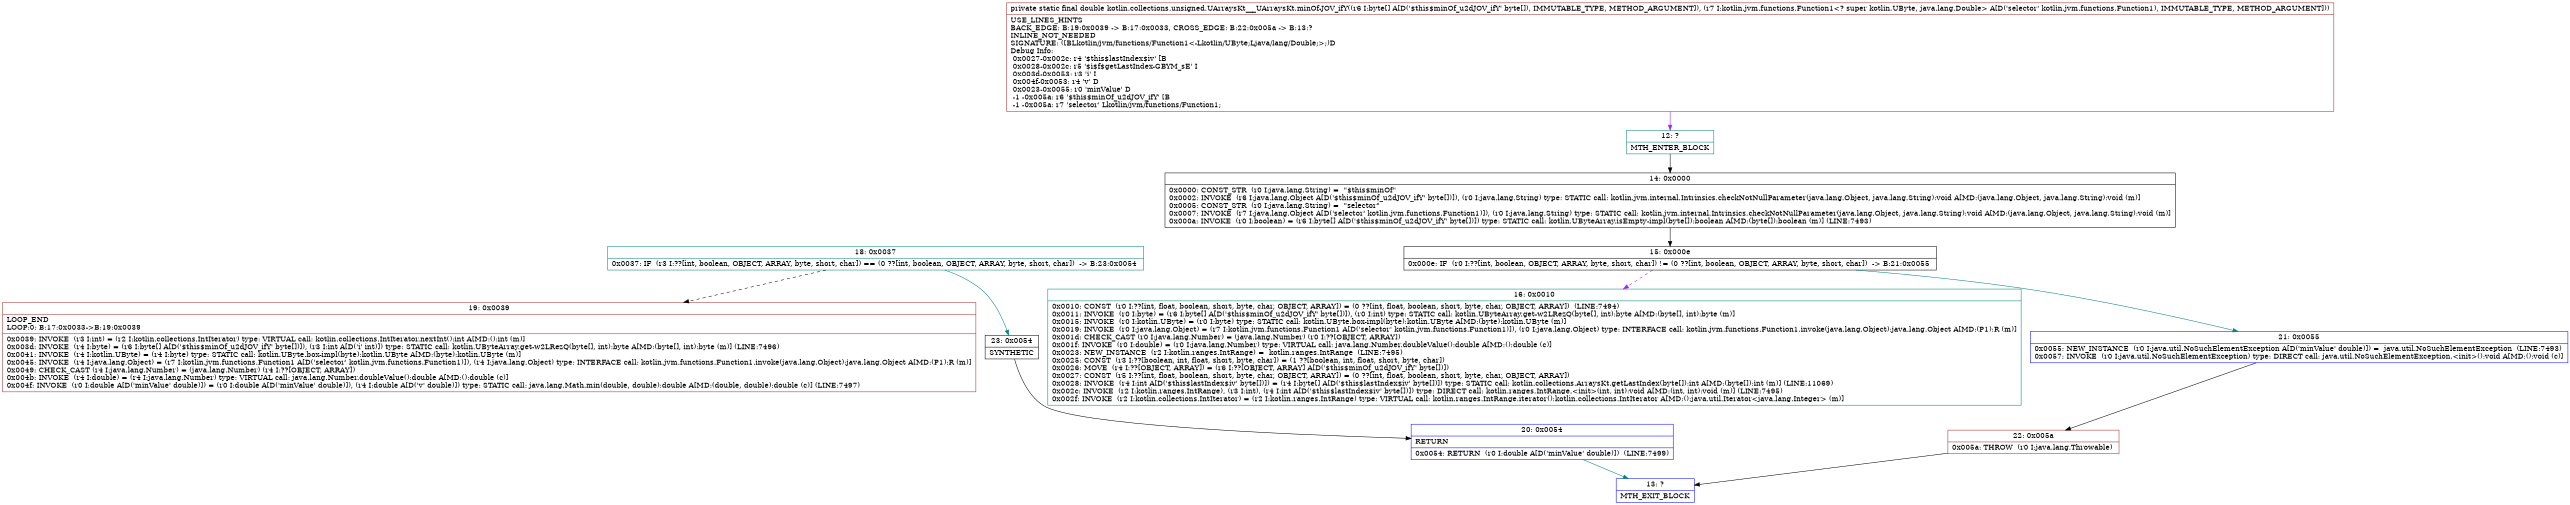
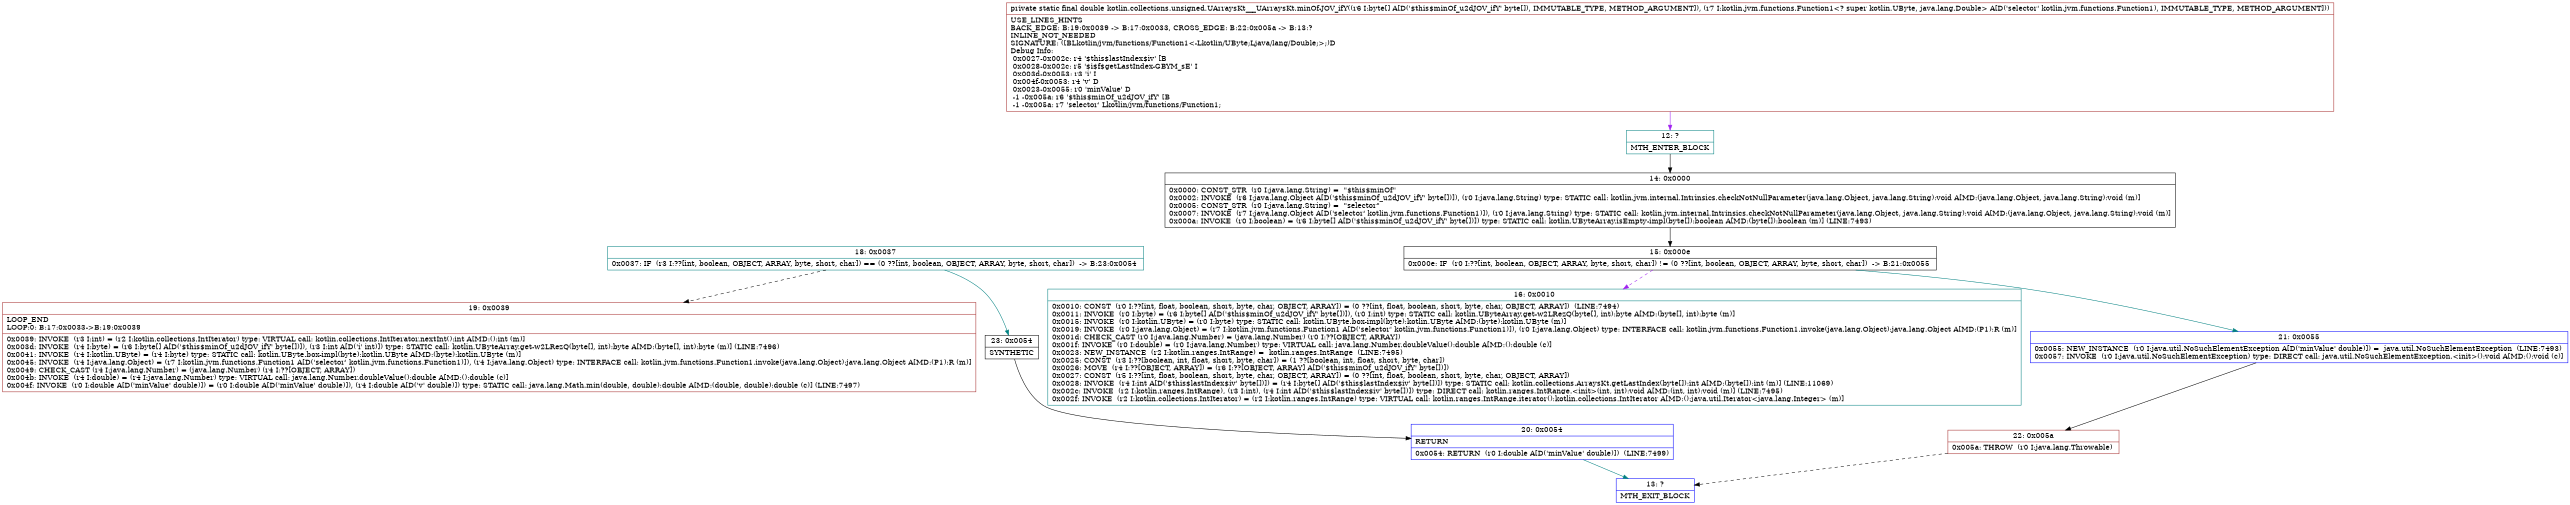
  digraph {
    node [color=teal shape=record]
    edge [color=black]
    n1 [label="{12\:\ ?|MTH_ENTER_BLOCK\l}"]
    n2 [color=black label="{14\:\ 0x0000|0x0000: CONST_STR  (r0 I:java.lang.String) =  \"$this$minOf\" \l0x0002: INVOKE  (r6 I:java.lang.Object A[D('$this$minOf_u2dJOV_ifY' byte[])]), (r0 I:java.lang.String) type: STATIC call: kotlin.jvm.internal.Intrinsics.checkNotNullParameter(java.lang.Object, java.lang.String):void A[MD:(java.lang.Object, java.lang.String):void (m)]\l0x0005: CONST_STR  (r0 I:java.lang.String) =  \"selector\" \l0x0007: INVOKE  (r7 I:java.lang.Object A[D('selector' kotlin.jvm.functions.Function1)]), (r0 I:java.lang.String) type: STATIC call: kotlin.jvm.internal.Intrinsics.checkNotNullParameter(java.lang.Object, java.lang.String):void A[MD:(java.lang.Object, java.lang.String):void (m)]\l0x000a: INVOKE  (r0 I:boolean) = (r6 I:byte[] A[D('$this$minOf_u2dJOV_ifY' byte[])]) type: STATIC call: kotlin.UByteArray.isEmpty\-impl(byte[]):boolean A[MD:(byte[]):boolean (m)] (LINE:7493)\l}"]
    n3 [color=black label="{15\:\ 0x000e|0x000e: IF  (r0 I:??[int, boolean, OBJECT, ARRAY, byte, short, char]) != (0 ??[int, boolean, OBJECT, ARRAY, byte, short, char])  \-\> B:21:0x0055 \l}"]
    n4 [label="{16\:\ 0x0010|0x0010: CONST  (r0 I:??[int, float, boolean, short, byte, char, OBJECT, ARRAY]) = (0 ??[int, float, boolean, short, byte, char, OBJECT, ARRAY])  (LINE:7494)\l0x0011: INVOKE  (r0 I:byte) = (r6 I:byte[] A[D('$this$minOf_u2dJOV_ifY' byte[])]), (r0 I:int) type: STATIC call: kotlin.UByteArray.get\-w2LRezQ(byte[], int):byte A[MD:(byte[], int):byte (m)]\l0x0015: INVOKE  (r0 I:kotlin.UByte) = (r0 I:byte) type: STATIC call: kotlin.UByte.box\-impl(byte):kotlin.UByte A[MD:(byte):kotlin.UByte (m)]\l0x0019: INVOKE  (r0 I:java.lang.Object) = (r7 I:kotlin.jvm.functions.Function1 A[D('selector' kotlin.jvm.functions.Function1)]), (r0 I:java.lang.Object) type: INTERFACE call: kotlin.jvm.functions.Function1.invoke(java.lang.Object):java.lang.Object A[MD:(P1):R (m)]\l0x001d: CHECK_CAST (r0 I:java.lang.Number) = (java.lang.Number) (r0 I:??[OBJECT, ARRAY]) \l0x001f: INVOKE  (r0 I:double) = (r0 I:java.lang.Number) type: VIRTUAL call: java.lang.Number.doubleValue():double A[MD:():double (c)]\l0x0023: NEW_INSTANCE  (r2 I:kotlin.ranges.IntRange) =  kotlin.ranges.IntRange  (LINE:7495)\l0x0025: CONST  (r3 I:??[boolean, int, float, short, byte, char]) = (1 ??[boolean, int, float, short, byte, char]) \l0x0026: MOVE  (r4 I:??[OBJECT, ARRAY]) = (r6 I:??[OBJECT, ARRAY] A[D('$this$minOf_u2dJOV_ifY' byte[])]) \l0x0027: CONST  (r5 I:??[int, float, boolean, short, byte, char, OBJECT, ARRAY]) = (0 ??[int, float, boolean, short, byte, char, OBJECT, ARRAY]) \l0x0028: INVOKE  (r4 I:int A[D('$this$lastIndex$iv' byte[])]) = (r4 I:byte[] A[D('$this$lastIndex$iv' byte[])]) type: STATIC call: kotlin.collections.ArraysKt.getLastIndex(byte[]):int A[MD:(byte[]):int (m)] (LINE:11069)\l0x002c: INVOKE  (r2 I:kotlin.ranges.IntRange), (r3 I:int), (r4 I:int A[D('$this$lastIndex$iv' byte[])]) type: DIRECT call: kotlin.ranges.IntRange.\<init\>(int, int):void A[MD:(int, int):void (m)] (LINE:7495)\l0x002f: INVOKE  (r2 I:kotlin.collections.IntIterator) = (r2 I:kotlin.ranges.IntRange) type: VIRTUAL call: kotlin.ranges.IntRange.iterator():kotlin.collections.IntIterator A[MD:():java.util.Iterator\<java.lang.Integer\> (m)]\l}"]
    n5 [color=blue label="{21\:\ 0x0055|0x0055: NEW_INSTANCE  (r0 I:java.util.NoSuchElementException A[D('minValue' double)]) =  java.util.NoSuchElementException  (LINE:7493)\l0x0057: INVOKE  (r0 I:java.util.NoSuchElementException) type: DIRECT call: java.util.NoSuchElementException.\<init\>():void A[MD:():void (c)]\l}"]
    n6 [color=brown label="{22\:\ 0x005a|0x005a: THROW  (r0 I:java.lang.Throwable) \l}"]
    n7 [label="{18\:\ 0x0037|0x0037: IF  (r3 I:??[int, boolean, OBJECT, ARRAY, byte, short, char]) == (0 ??[int, boolean, OBJECT, ARRAY, byte, short, char])  \-\> B:23:0x0054 \l}"]
    n8 [color=brown label="{19\:\ 0x0039|LOOP_END\lLOOP:0: B:17:0x0033\-\>B:19:0x0039\l|0x0039: INVOKE  (r3 I:int) = (r2 I:kotlin.collections.IntIterator) type: VIRTUAL call: kotlin.collections.IntIterator.nextInt():int A[MD:():int (m)]\l0x003d: INVOKE  (r4 I:byte) = (r6 I:byte[] A[D('$this$minOf_u2dJOV_ifY' byte[])]), (r3 I:int A[D('i' int)]) type: STATIC call: kotlin.UByteArray.get\-w2LRezQ(byte[], int):byte A[MD:(byte[], int):byte (m)] (LINE:7496)\l0x0041: INVOKE  (r4 I:kotlin.UByte) = (r4 I:byte) type: STATIC call: kotlin.UByte.box\-impl(byte):kotlin.UByte A[MD:(byte):kotlin.UByte (m)]\l0x0045: INVOKE  (r4 I:java.lang.Object) = (r7 I:kotlin.jvm.functions.Function1 A[D('selector' kotlin.jvm.functions.Function1)]), (r4 I:java.lang.Object) type: INTERFACE call: kotlin.jvm.functions.Function1.invoke(java.lang.Object):java.lang.Object A[MD:(P1):R (m)]\l0x0049: CHECK_CAST (r4 I:java.lang.Number) = (java.lang.Number) (r4 I:??[OBJECT, ARRAY]) \l0x004b: INVOKE  (r4 I:double) = (r4 I:java.lang.Number) type: VIRTUAL call: java.lang.Number.doubleValue():double A[MD:():double (c)]\l0x004f: INVOKE  (r0 I:double A[D('minValue' double)]) = (r0 I:double A[D('minValue' double)]), (r4 I:double A[D('v' double)]) type: STATIC call: java.lang.Math.min(double, double):double A[MD:(double, double):double (c)] (LINE:7497)\l}"]
    n9 [color=black label="{23\:\ 0x0054|SYNTHETIC\l}"]
    n10 [color=blue label="{20\:\ 0x0054|RETURN\l|0x0054: RETURN  (r0 I:double A[D('minValue' double)])  (LINE:7499)\l}"]
    n11 [color=blue label="{13\:\ ?|MTH_EXIT_BLOCK\l}"]
    n12 [color=brown label="{private static final double kotlin.collections.unsigned.UArraysKt___UArraysKt.minOf\-JOV_ifY((r6 I:byte[] A[D('$this$minOf_u2dJOV_ifY' byte[]), IMMUTABLE_TYPE, METHOD_ARGUMENT]), (r7 I:kotlin.jvm.functions.Function1\<? super kotlin.UByte, java.lang.Double\> A[D('selector' kotlin.jvm.functions.Function1), IMMUTABLE_TYPE, METHOD_ARGUMENT]))  | USE_LINES_HINTS\lBACK_EDGE: B:19:0x0039 \-\> B:17:0x0033, CROSS_EDGE: B:22:0x005a \-\> B:13:?\lINLINE_NOT_NEEDED\lSIGNATURE: ([BLkotlin\/jvm\/functions\/Function1\<\-Lkotlin\/UByte;Ljava\/lang\/Double;\>;)D\lDebug Info:\l  0x0027\-0x002c: r4 '$this$lastIndex$iv' [B\l  0x0028\-0x002c: r5 '$i$f$getLastIndex\-GBYM_sE' I\l  0x003d\-0x0053: r3 'i' I\l  0x004f\-0x0053: r4 'v' D\l  0x0023\-0x0055: r0 'minValue' D\l  \-1 \-0x005a: r6 '$this$minOf_u2dJOV_ifY' [B\l  \-1 \-0x005a: r7 'selector' Lkotlin\/jvm\/functions\/Function1;\l}"]
    n1 -> n2
    n2 -> n3
    n3 -> n4 [color=purple style=dashed]
    n3 -> n5 [color=teal]
    n5 -> n6
-   n6 -> n11
+   n6 -> n11 [style=dashed]
    n7 -> n8 [style=dashed]
    n7 -> n9 [color=teal]
    n9 -> n10
    n10 -> n11 [color=teal]
    n12 -> n1 [color=purple]
  }
